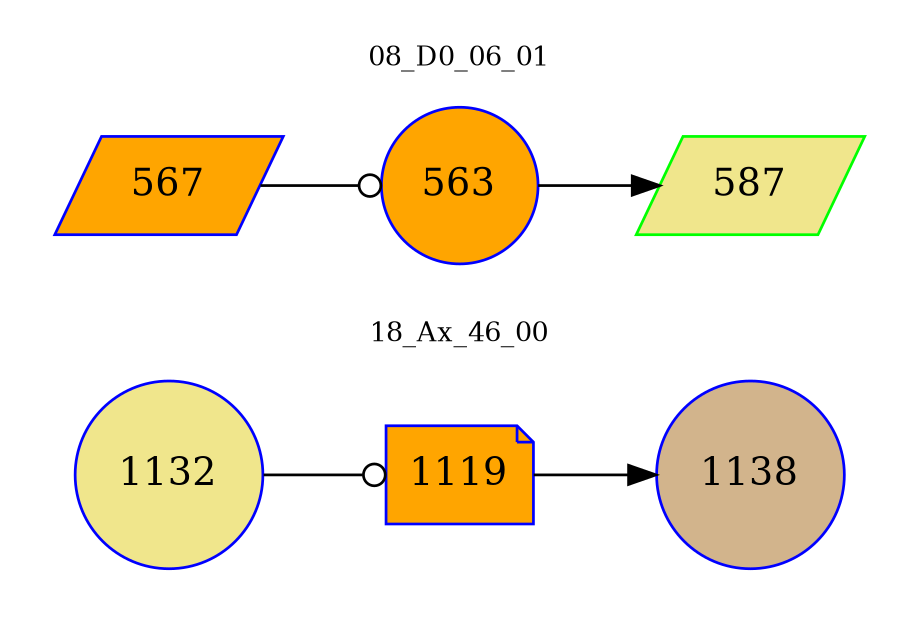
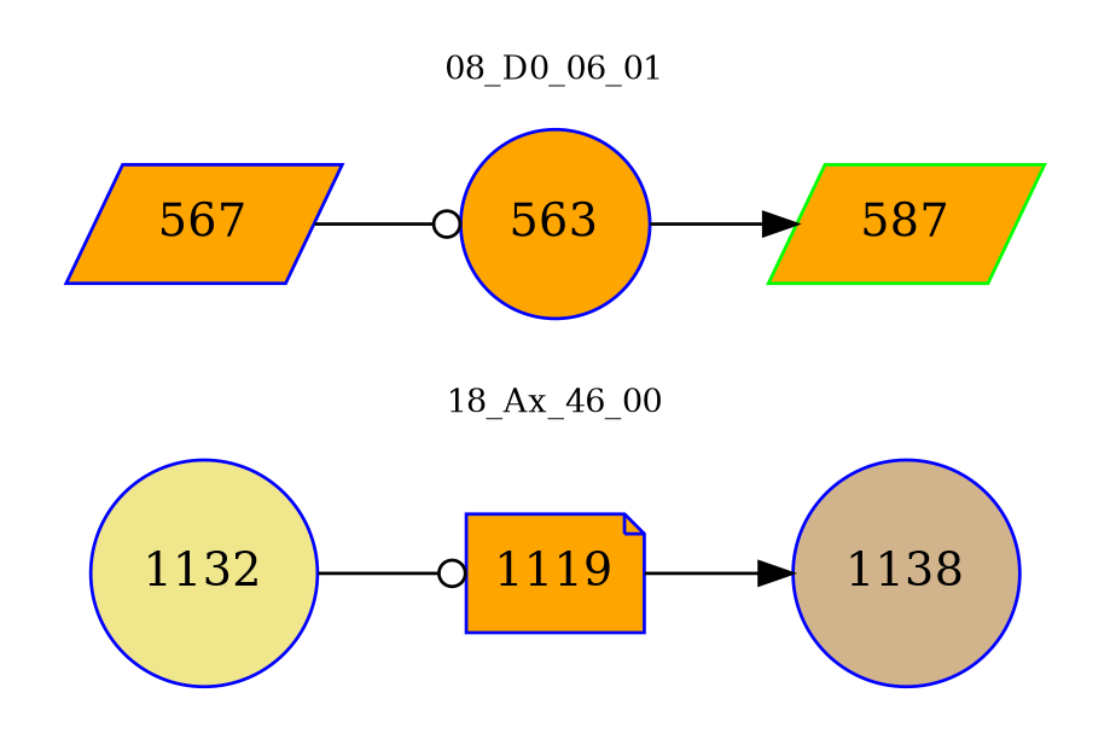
  digraph {
    rankdir=LR
    node [color=blue fillcolor=orange shape=circle style=filled]
    edge [arrowhead=odot color=black]
    n1 [fillcolor=khaki label=1132]
    n2 [label=1119 shape=note]
    n3 [fillcolor=tan label=1138]
    n4 [label=567 shape=parallelogram]
    n5 [label=563]
-   n6 [color=green fillcolor=khaki label=587 shape=parallelogram]
+   n6 [color=green label=587 shape=parallelogram]
    subgraph cluster_1 {
      color=white
      fontsize=10
      label="18_Ax_46_00"
      n1
      n2
      n3
    }
    subgraph cluster_2 {
      color=white
      fontsize=10
      label="08_D0_06_01"
      n4
      n5
      n6
    }
    n1 -> n2
    n2 -> n3 [arrowhead=normal]
    n4 -> n5
    n5 -> n6 [arrowhead=normal]
  }
